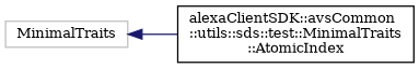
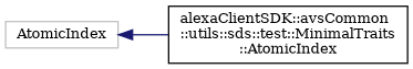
  digraph {
    rankdir=LR
    fontname="DejaVu Serif"
    node [fillcolor=white fontname="DejaVu Serif" fontsize=10 shape=record style=filled]
-   n1 [color=grey75 height=0.2 label=MinimalTraits width=0.4]
+   n1 [color=grey75 height=0.2 label=AtomicIndex width=0.4]
    n2 [color=black height=0.2 label="alexaClientSDK::avsCommon\l::utils::sds::test::MinimalTraits\l::AtomicIndex" width=0.4]
    n1 -> n2 [color=midnightblue dir=back fontname="DejaVu Serif" fontsize=10 labelfontname=Helvetica labelfontsize=10 style=solid]
  }
